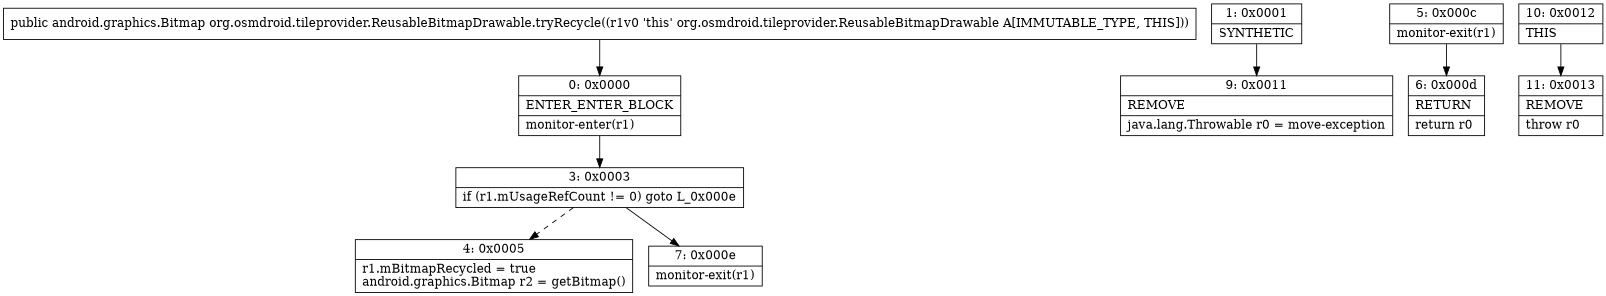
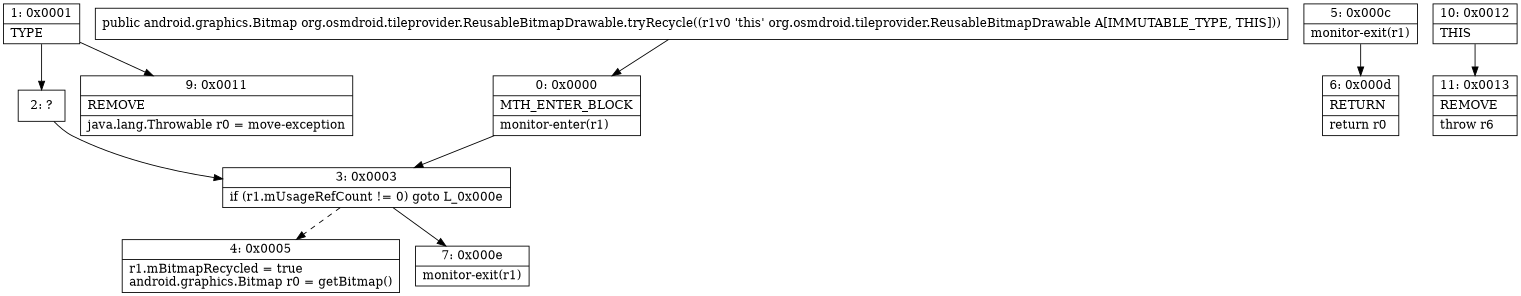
  digraph {
    node [shape=record]
-   n1 [label="{0\:\ 0x0000|ENTER_ENTER_BLOCK\l|monitor\-enter(r1)\l}"]
+   n1 [label="{0\:\ 0x0000|MTH_ENTER_BLOCK\l|monitor\-enter(r1)\l}"]
    n2 [label="{3\:\ 0x0003|if (r1.mUsageRefCount != 0) goto L_0x000e\l}"]
-   n3 [label="{1\:\ 0x0001|SYNTHETIC\l}"]
+   n3 [label="{1\:\ 0x0001|TYPE\l}"]
+   n4 [label="{2\:\ ?}"]
    n5 [label="{9\:\ 0x0011|REMOVE\l|java.lang.Throwable r0 = move\-exception\l}"]
-   n6 [label="{4\:\ 0x0005|r1.mBitmapRecycled = true\landroid.graphics.Bitmap r2 = getBitmap()\l}"]
+   n6 [label="{4\:\ 0x0005|r1.mBitmapRecycled = true\landroid.graphics.Bitmap r0 = getBitmap()\l}"]
    n7 [label="{7\:\ 0x000e|monitor\-exit(r1)\l}"]
    n8 [label="{5\:\ 0x000c|monitor\-exit(r1)\l}"]
    n9 [label="{6\:\ 0x000d|RETURN\l|return r0\l}"]
    n10 [label="{10\:\ 0x0012|THIS\l}"]
-   n11 [label="{11\:\ 0x0013|REMOVE\l|throw r0\l}"]
+   n11 [label="{11\:\ 0x0013|REMOVE\l|throw r6\l}"]
    n12 [label="{public android.graphics.Bitmap org.osmdroid.tileprovider.ReusableBitmapDrawable.tryRecycle((r1v0 'this' org.osmdroid.tileprovider.ReusableBitmapDrawable A[IMMUTABLE_TYPE, THIS])) }"]
    n1 -> n2
    n2 -> n6 [style=dashed]
    n2 -> n7
+   n3 -> n4
    n3 -> n5
+   n4 -> n2
    n8 -> n9
    n10 -> n11
    n12 -> n1
  }
